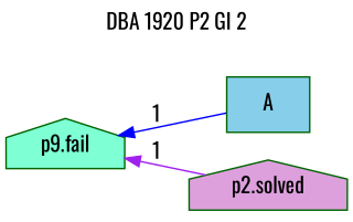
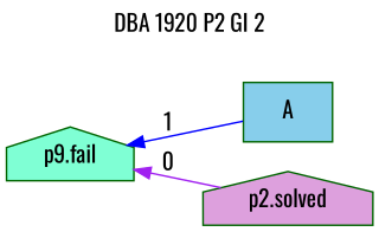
  digraph {
    fontname=Oswald
    label=" DBA 1920 P2 GI 2 "
    labelloc=tl
    rankdir=RL
    node [color=darkgreen fontname=Oswald shape=house style=filled]
    edge [fontname=Oswald]
    n1 [fillcolor=skyblue label=A shape=box]
    n2 [fillcolor=aquamarine label="p9.fail"]
    n3 [fillcolor=plum label="p2.solved"]
    n1 -> n2 [color=blue label=1]
-   n3 -> n2 [color=purple label=1]
+   n3 -> n2 [color=purple label=0]
  }
